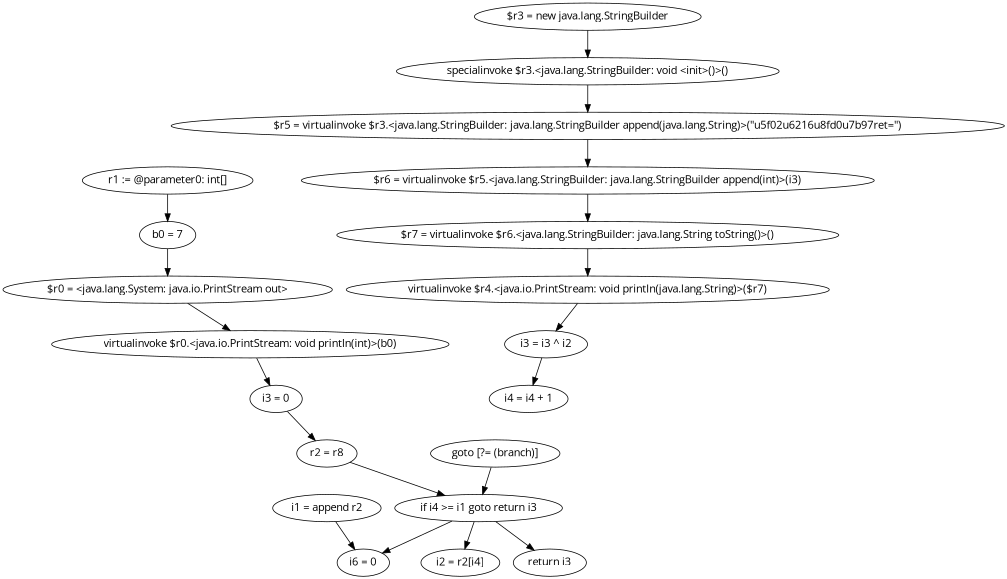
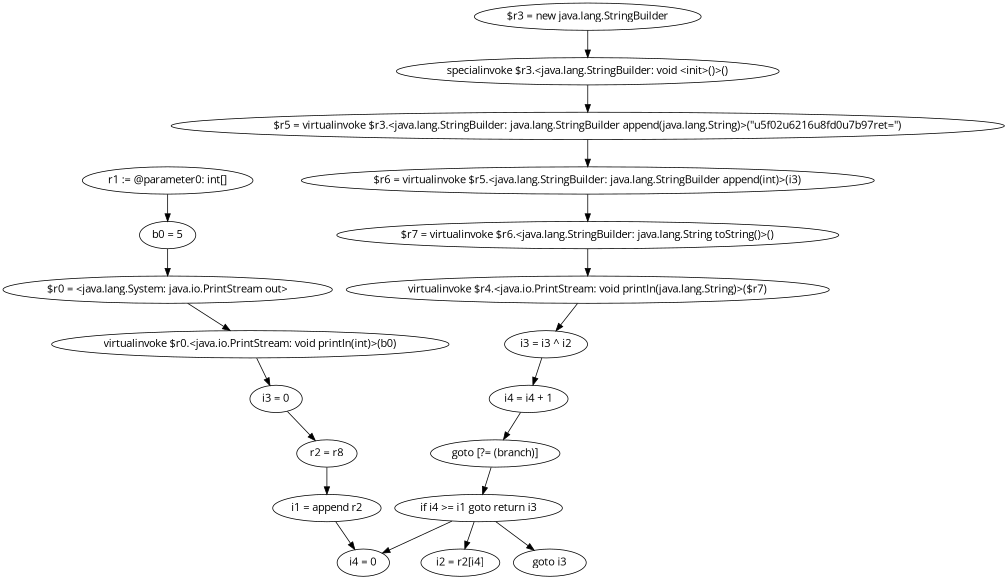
  digraph {
    fontname="Open Sans"
    node [fontname="Open Sans"]
    edge [fontname="Open Sans"]
    "r1 := @parameter0: int[]"
-   "b0 = 5" [label="b0 = 7"]
+   "b0 = 5"
    "$r0 = <java.lang.System: java.io.PrintStream out>"
    "virtualinvoke $r0.<java.io.PrintStream: void println(int)>(b0)"
    "i3 = 0"
    n6 [label="r2 = r8"]
    n7 [label="i1 = append r2"]
-   "i4 = 0" [label="i6 = 0"]
+   "i4 = 0"
    "if i4 >= i1 goto return i3"
    "i2 = r2[i4]"
-   "return i3"
+   "return i3" [label="goto i3"]
    "$r3 = new java.lang.StringBuilder"
    "specialinvoke $r3.<java.lang.StringBuilder: void <init>()>()"
    "$r5 = virtualinvoke $r3.<java.lang.StringBuilder: java.lang.StringBuilder append(java.lang.String)>(\"\u5f02\u6216\u8fd0\u7b97ret=\")"
    "$r6 = virtualinvoke $r5.<java.lang.StringBuilder: java.lang.StringBuilder append(int)>(i3)"
    "$r7 = virtualinvoke $r6.<java.lang.StringBuilder: java.lang.String toString()>()"
    "virtualinvoke $r4.<java.io.PrintStream: void println(java.lang.String)>($r7)"
    "i3 = i3 ^ i2"
    "i4 = i4 + 1"
    "goto [?= (branch)]"
    "r1 := @parameter0: int[]" -> "b0 = 5"
    "b0 = 5" -> "$r0 = <java.lang.System: java.io.PrintStream out>"
    "$r0 = <java.lang.System: java.io.PrintStream out>" -> "virtualinvoke $r0.<java.io.PrintStream: void println(int)>(b0)"
    "virtualinvoke $r0.<java.io.PrintStream: void println(int)>(b0)" -> "i3 = 0"
    "i3 = 0" -> n6
-   n6 -> "if i4 >= i1 goto return i3"
+   n6 -> n7
    n7 -> "i4 = 0"
    "if i4 >= i1 goto return i3" -> "i4 = 0"
    "if i4 >= i1 goto return i3" -> "i2 = r2[i4]"
    "if i4 >= i1 goto return i3" -> "return i3"
    "$r3 = new java.lang.StringBuilder" -> "specialinvoke $r3.<java.lang.StringBuilder: void <init>()>()"
    "specialinvoke $r3.<java.lang.StringBuilder: void <init>()>()" -> "$r5 = virtualinvoke $r3.<java.lang.StringBuilder: java.lang.StringBuilder append(java.lang.String)>(\"\u5f02\u6216\u8fd0\u7b97ret=\")"
    "$r5 = virtualinvoke $r3.<java.lang.StringBuilder: java.lang.StringBuilder append(java.lang.String)>(\"\u5f02\u6216\u8fd0\u7b97ret=\")" -> "$r6 = virtualinvoke $r5.<java.lang.StringBuilder: java.lang.StringBuilder append(int)>(i3)"
    "$r6 = virtualinvoke $r5.<java.lang.StringBuilder: java.lang.StringBuilder append(int)>(i3)" -> "$r7 = virtualinvoke $r6.<java.lang.StringBuilder: java.lang.String toString()>()"
    "$r7 = virtualinvoke $r6.<java.lang.StringBuilder: java.lang.String toString()>()" -> "virtualinvoke $r4.<java.io.PrintStream: void println(java.lang.String)>($r7)"
    "virtualinvoke $r4.<java.io.PrintStream: void println(java.lang.String)>($r7)" -> "i3 = i3 ^ i2"
    "i3 = i3 ^ i2" -> "i4 = i4 + 1"
+   "i4 = i4 + 1" -> "goto [?= (branch)]"
    "goto [?= (branch)]" -> "if i4 >= i1 goto return i3"
  }
